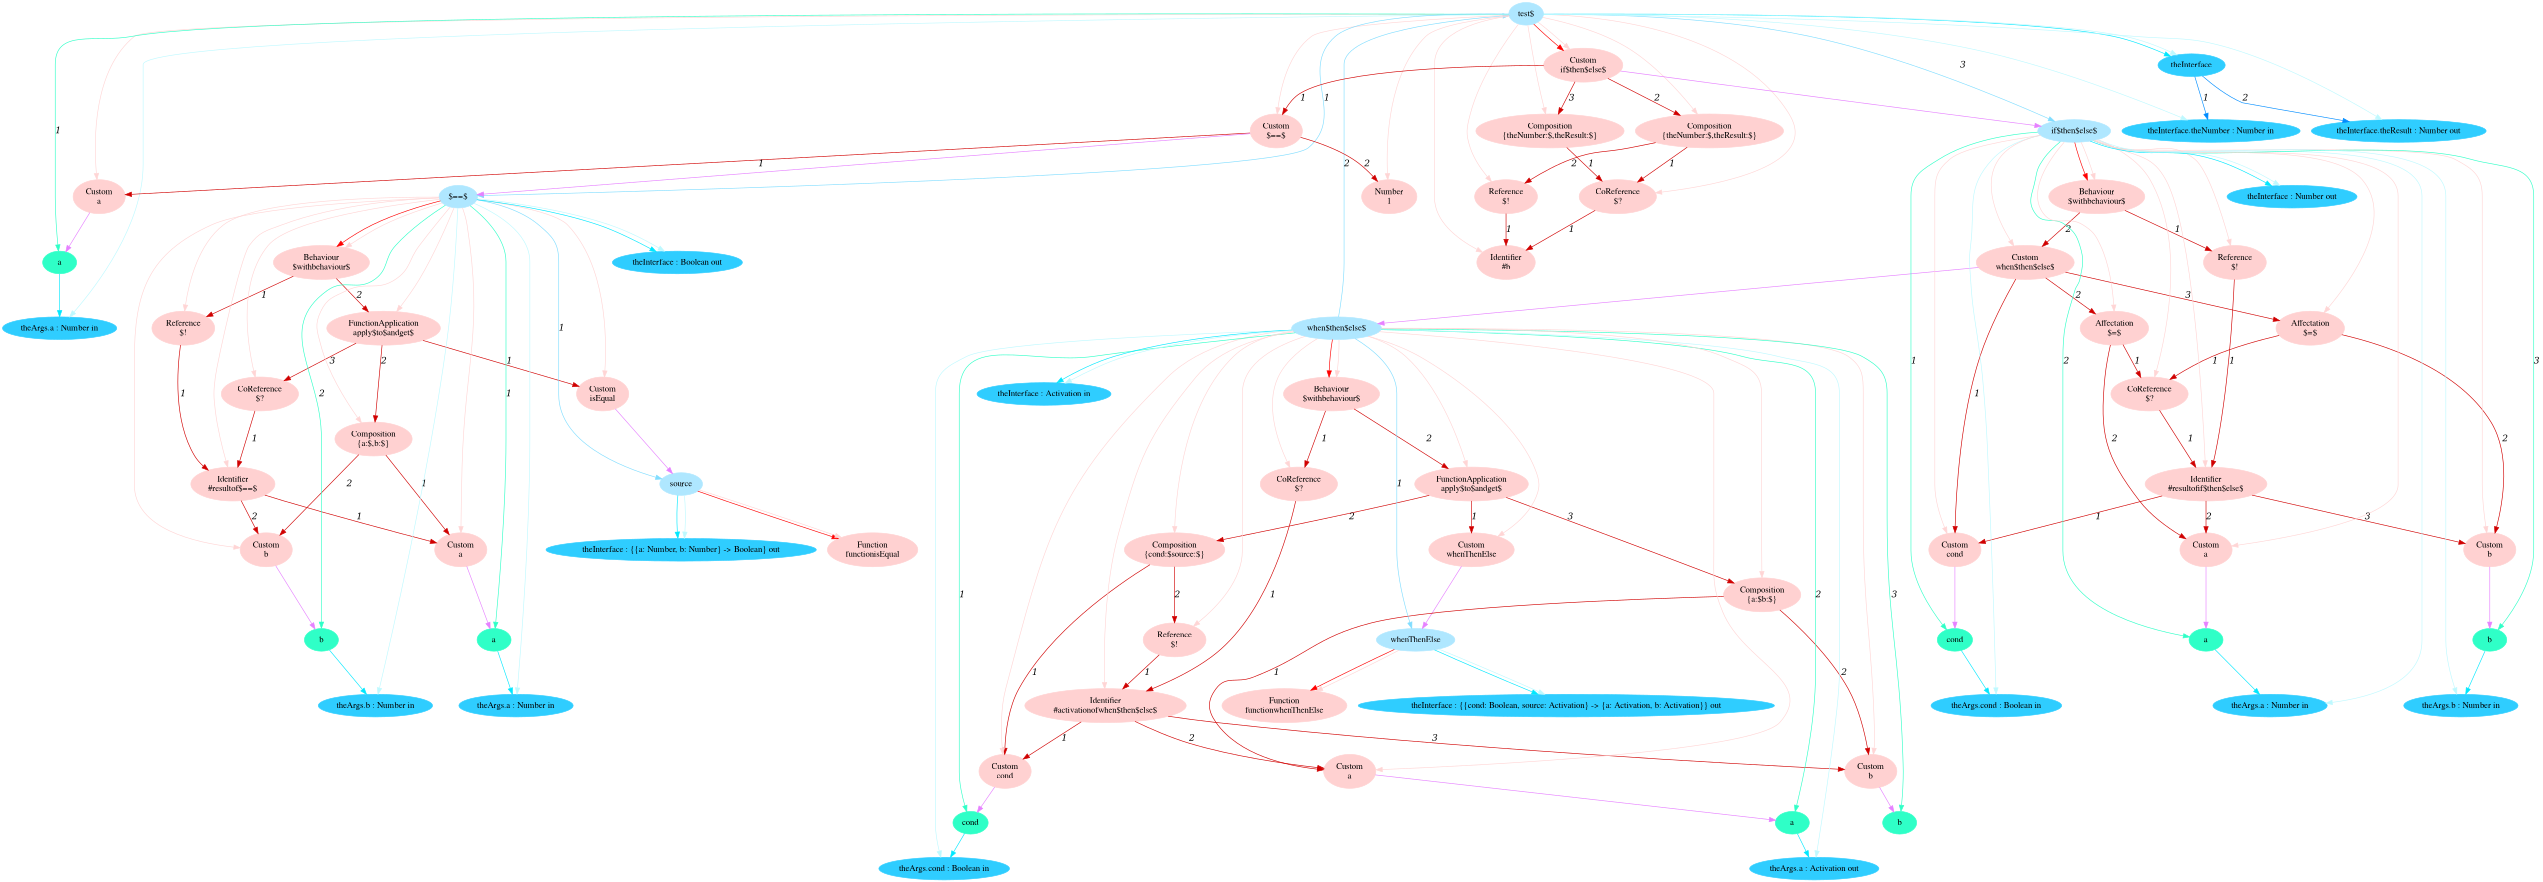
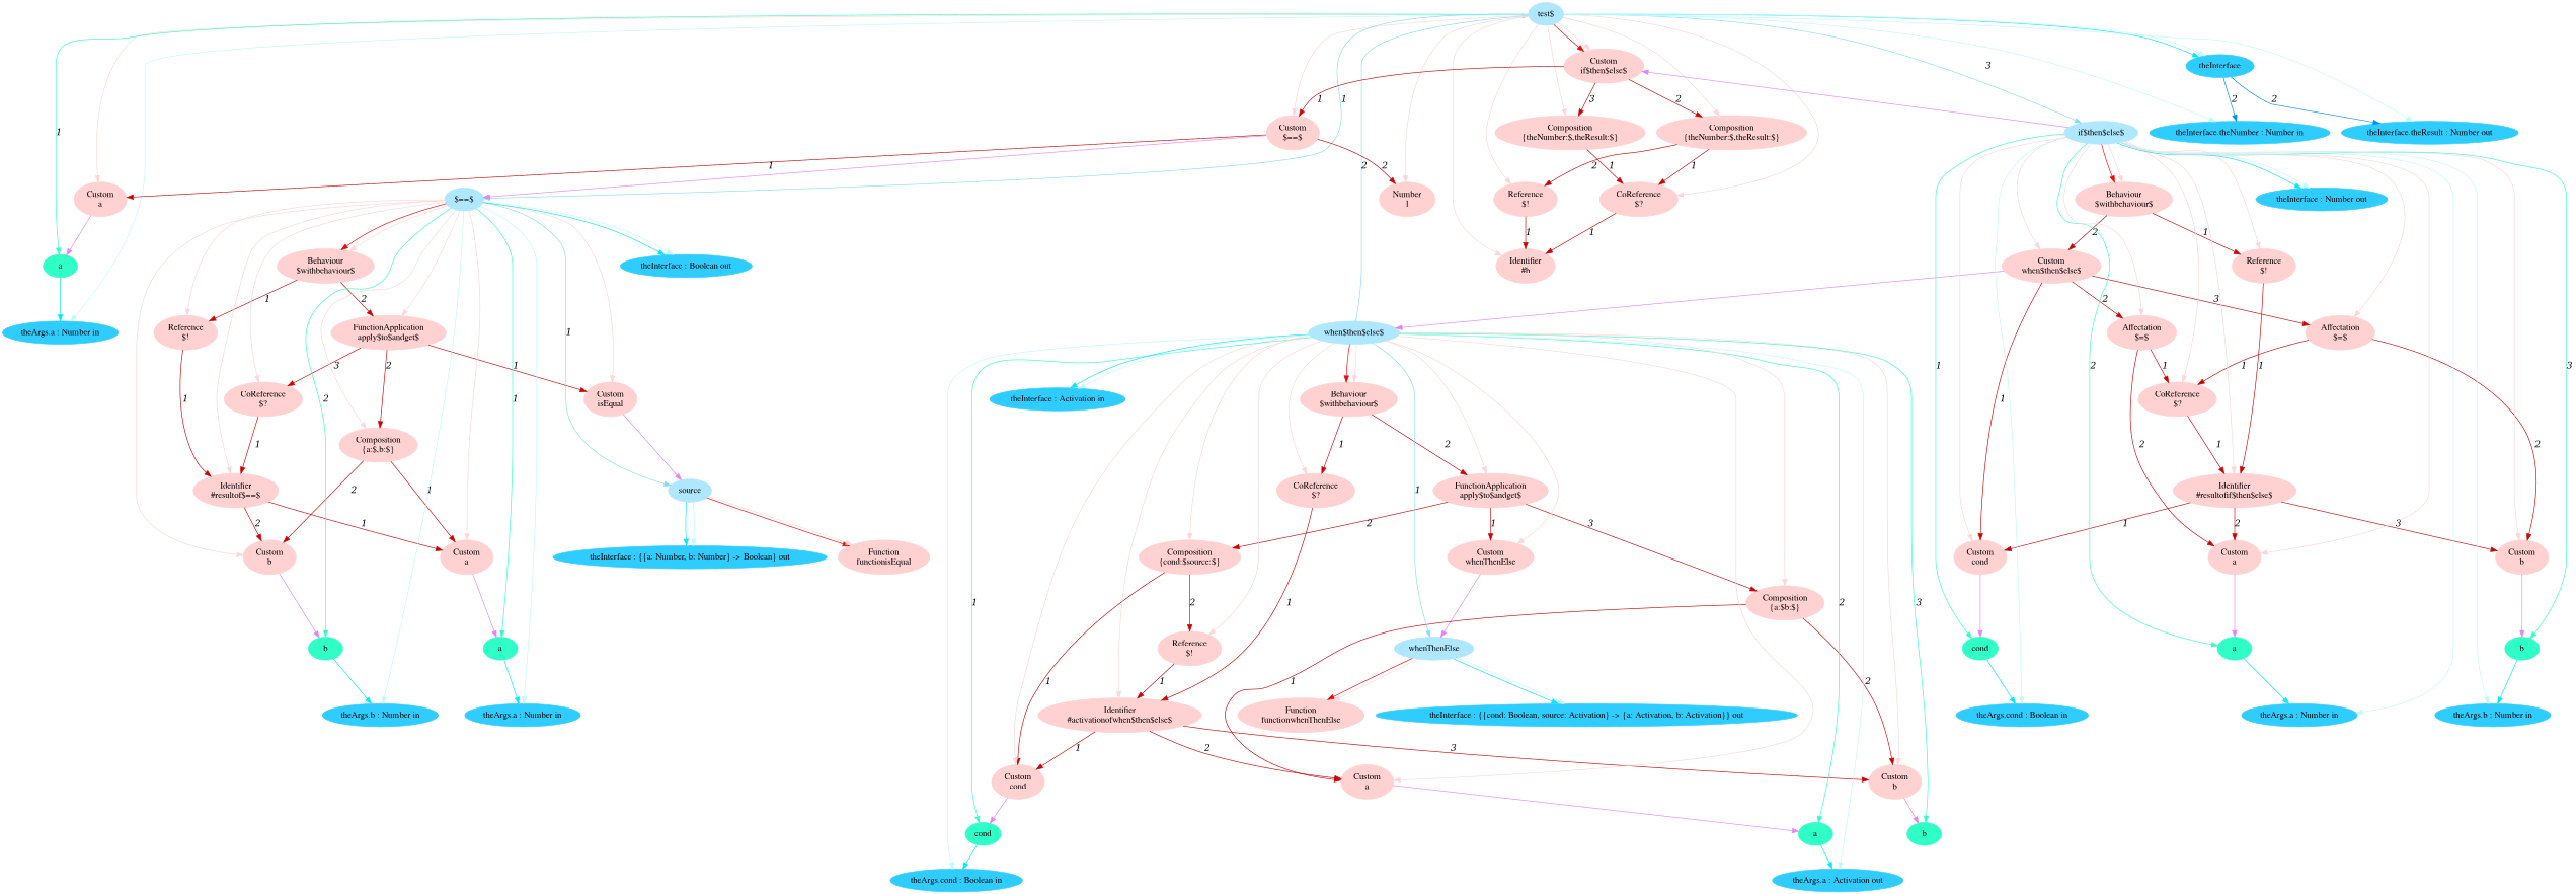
  digraph {
    node [color="#ffd1d1" fontname=Times shape=ellipse style=filled]
    edge [arrowHead=normal arrowsize=1 color="#d00000" dir=forward fontname="Times-Italic"]
    n1 [label="Function\nfunctionisEqual"]
    n2 [label="Custom\na"]
    n3 [color="#2fffc7" label=a]
    n4 [color="#2fcdff" label="theArgs.a : Number in"]
    n5 [label="Custom\nb"]
    n6 [color="#2fffc7" label=b]
    n7 [color="#2fcdff" label="theArgs.b : Number in"]
    n8 [label="Identifier\n#resultof$==$"]
    n9 [label="Reference\n$!"]
    n10 [label="Custom\nisEqual"]
    n11 [color="#afe7ff" label=source]
    n12 [color="#2fcdff" label="theInterface : {{a: Number, b: Number} -> Boolean} out"]
    n13 [label="Composition\n{a:$,b:$}"]
    n14 [label="CoReference\n$?"]
    n15 [label="FunctionApplication\napply$to$andget$"]
    n16 [label="Behaviour\n$withbehaviour$"]
    n17 [label="Function\nfunctionwhenThenElse"]
    n18 [label="Custom\ncond"]
    n19 [color="#2fffc7" label=cond]
    n20 [color="#2fcdff" label="theArgs.cond : Boolean in"]
    n21 [label="Custom\na"]
    n22 [color="#2fffc7" label=a]
    n23 [color="#2fcdff" label="theArgs.a : Activation out"]
    n24 [label="Custom\nb"]
    n25 [color="#2fffc7" label=b]
    n26 [label="Identifier\n#activationofwhen$then$else$"]
    n27 [label="CoReference\n$?"]
    n28 [label="Custom\nwhenThenElse"]
    n29 [color="#afe7ff" label=whenThenElse]
    n30 [color="#2fcdff" label="theInterface : {{cond: Boolean, source: Activation} -> {a: Activation, b: Activation}} out"]
    n31 [label="Reference\n$!"]
    n32 [label="Composition\n{cond:$source:$}"]
    n33 [label="Composition\n{a:$b:$}"]
    n34 [label="FunctionApplication\napply$to$andget$"]
    n35 [label="Behaviour\n$withbehaviour$"]
    n36 [label="Custom\ncond"]
    n37 [color="#2fffc7" label=cond]
    n38 [color="#2fcdff" label="theArgs.cond : Boolean in"]
    n39 [label="Custom\na"]
    n40 [color="#2fffc7" label=a]
    n41 [color="#2fcdff" label="theArgs.a : Number in"]
    n42 [label="Custom\nb"]
    n43 [color="#2fffc7" label=b]
    n44 [color="#2fcdff" label="theArgs.b : Number in"]
    n45 [label="Identifier\n#resultofif$then$else$"]
    n46 [label="Reference\n$!"]
    n47 [label="CoReference\n$?"]
    n48 [label="Affectation\n$=$"]
    n49 [label="Affectation\n$=$"]
    n50 [label="Custom\nwhen$then$else$"]
    n51 [color="#afe7ff" label="when$then$else$"]
    n52 [color="#afe7ff" label="test$"]
    n53 [color="#2fcdff" label="theInterface : Activation in"]
    n54 [label="Behaviour\n$withbehaviour$"]
    n55 [label="Custom\na"]
    n56 [color="#2fffc7" label=a]
    n57 [color="#2fcdff" label="theArgs.a : Number in"]
    n58 [label="Number\n1"]
    n59 [label="Custom\n$==$"]
    n60 [color="#afe7ff" label="$==$"]
    n61 [color="#2fcdff" label="theInterface : Boolean out"]
    n62 [label="Identifier\n#b"]
    n63 [label="CoReference\n$?"]
    n64 [label="Reference\n$!"]
    n65 [label="Composition\n{theNumber:$,theResult:$}"]
    n66 [label="Composition\n{theNumber:$,theResult:$}"]
    n67 [label="Custom\nif$then$else$"]
    n68 [color="#afe7ff" label="if$then$else$"]
    n69 [color="#2fcdff" label="theInterface : Number out"]
    n70 [color="#2fcdff" label=theInterface]
    n71 [color="#2fcdff" label="theInterface.theNumber : Number in"]
    n72 [color="#2fcdff" label="theInterface.theResult : Number out"]
    n2 -> n3 [color="#e681ff"]
    n3 -> n4 [color="#00e8ff"]
    n5 -> n6 [color="#e681ff"]
    n6 -> n7 [color="#00e8ff"]
    n8 -> n2 [label=1]
    n8 -> n5 [label=2]
    n9 -> n8 [label=1]
    n10 -> n11 [color="#e681ff"]
    n11 -> n1 [color="#ff0000"]
    n11 -> n1 [color="#ffd5d5"]
    n11 -> n12 [color="#00e8ff"]
    n11 -> n12 [color="#bef9ff"]
    n13 -> n2 [label=1]
    n13 -> n5 [label=2]
    n14 -> n8 [label=1]
    n15 -> n10 [label=1]
    n15 -> n13 [label=2]
    n15 -> n14 [label=3]
    n16 -> n9 [label=1]
    n16 -> n15 [label=2]
    n18 -> n19 [color="#e681ff"]
    n19 -> n20 [color="#00e8ff"]
    n21 -> n22 [color="#e681ff"]
    n22 -> n23 [color="#00e8ff"]
    n24 -> n25 [color="#e681ff"]
    n26 -> n18 [label=1]
    n26 -> n21 [label=2]
    n26 -> n24 [label=3]
    n27 -> n26 [label=1]
    n28 -> n29 [color="#e681ff"]
    n29 -> n17 [color="#ff0000"]
    n29 -> n17 [color="#ffd5d5"]
    n29 -> n30 [color="#00e8ff"]
    n29 -> n30 [color="#bef9ff"]
    n31 -> n26 [label=1]
    n32 -> n18 [label=1]
    n32 -> n31 [label=2]
    n33 -> n21 [label=1]
    n33 -> n24 [label=2]
    n34 -> n28 [label=1]
    n34 -> n32 [label=2]
    n34 -> n33 [label=3]
    n35 -> n27 [label=1]
    n35 -> n34 [label=2]
    n36 -> n37 [color="#e681ff"]
    n37 -> n38 [color="#00e8ff"]
    n39 -> n40 [color="#e681ff"]
    n40 -> n41 [color="#00e8ff"]
    n42 -> n43 [color="#e681ff"]
    n43 -> n44 [color="#00e8ff"]
    n45 -> n36 [label=1]
    n45 -> n39 [label=2]
    n45 -> n42 [label=3]
    n46 -> n45 [label=1]
    n47 -> n45 [label=1]
    n48 -> n39 [label=2]
    n48 -> n47 [label=1]
    n49 -> n42 [label=2]
    n49 -> n47 [label=1]
    n50 -> n36 [label=1]
    n50 -> n48 [label=2]
    n50 -> n49 [label=3]
    n50 -> n51 [color="#e681ff"]
    n51 -> n18 [color="#ffd5d5"]
    n51 -> n19 [color="#2fffc7" label=1]
    n51 -> n20 [color="#bef9ff"]
    n51 -> n21 [color="#ffd5d5"]
    n51 -> n22 [color="#2fffc7" label=2]
    n51 -> n23 [color="#bef9ff"]
    n51 -> n24 [color="#ffd5d5"]
    n51 -> n25 [color="#2fffc7" label=3]
    n51 -> n26 [color="#ffd5d5"]
    n51 -> n27 [color="#ffd5d5"]
    n51 -> n28 [color="#ffd5d5"]
    n51 -> n29 [color="#81ddff" label=1]
    n51 -> n31 [color="#ffd5d5"]
    n51 -> n32 [color="#ffd5d5"]
    n51 -> n33 [color="#ffd5d5"]
    n51 -> n34 [color="#ffd5d5"]
    n51 -> n35 [color="#ff0000"]
    n51 -> n35 [color="#ffd5d5"]
    n51 -> n52 [color="#81ddff" label=2]
    n51 -> n53 [color="#00e8ff"]
    n51 -> n53 [color="#bef9ff"]
    n52 -> n55 [color="#ffd5d5"]
    n52 -> n56 [color="#2fffc7" label=1]
    n52 -> n57 [color="#bef9ff"]
    n52 -> n58 [color="#ffd5d5"]
    n52 -> n59 [color="#ffd5d5"]
    n52 -> n60 [color="#81ddff" label=1]
    n52 -> n62 [color="#ffd5d5"]
    n52 -> n63 [color="#ffd5d5"]
    n52 -> n64 [color="#ffd5d5"]
    n52 -> n65 [color="#ffd5d5"]
    n52 -> n66 [color="#ffd5d5"]
    n52 -> n67 [color="#ff0000"]
    n52 -> n67 [color="#ffd5d5"]
    n52 -> n68 [color="#81ddff" label=3]
    n52 -> n70 [color="#00e8ff"]
    n52 -> n70 [color="#bef9ff"]
    n52 -> n71 [color="#bef9ff"]
    n52 -> n72 [color="#bef9ff"]
    n54 -> n46 [label=1]
    n54 -> n50 [label=2]
    n55 -> n56 [color="#e681ff"]
    n56 -> n57 [color="#00e8ff"]
    n59 -> n55 [label=1]
    n59 -> n58 [label=2]
    n59 -> n60 [color="#e681ff"]
    n60 -> n2 [color="#ffd5d5"]
    n60 -> n3 [color="#2fffc7" label=1]
    n60 -> n4 [color="#bef9ff"]
    n60 -> n5 [color="#ffd5d5"]
    n60 -> n6 [color="#2fffc7" label=2]
    n60 -> n7 [color="#bef9ff"]
    n60 -> n8 [color="#ffd5d5"]
    n60 -> n9 [color="#ffd5d5"]
    n60 -> n10 [color="#ffd5d5"]
    n60 -> n11 [color="#81ddff" label=1]
    n60 -> n13 [color="#ffd5d5"]
    n60 -> n14 [color="#ffd5d5"]
    n60 -> n15 [color="#ffd5d5"]
    n60 -> n16 [color="#ff0000"]
    n60 -> n16 [color="#ffd5d5"]
    n60 -> n61 [color="#00e8ff"]
    n60 -> n61 [color="#bef9ff"]
    n63 -> n62 [label=1]
    n64 -> n62 [label=1]
    n65 -> n63 [label=1]
    n65 -> n64 [label=2]
    n66 -> n63 [label=1]
    n67 -> n59 [label=1]
    n67 -> n65 [label=2]
    n67 -> n66 [label=3]
-   n67 -> n68 [color="#e681ff"]
+   n68 -> n67 [color="#e681ff"]
    n68 -> n36 [color="#ffd5d5"]
    n68 -> n37 [color="#2fffc7" label=1]
    n68 -> n38 [color="#bef9ff"]
    n68 -> n39 [color="#ffd5d5"]
    n68 -> n40 [color="#2fffc7" label=2]
    n68 -> n41 [color="#bef9ff"]
    n68 -> n42 [color="#ffd5d5"]
    n68 -> n43 [color="#2fffc7" label=3]
    n68 -> n44 [color="#bef9ff"]
    n68 -> n45 [color="#ffd5d5"]
    n68 -> n46 [color="#ffd5d5"]
    n68 -> n47 [color="#ffd5d5"]
    n68 -> n48 [color="#ffd5d5"]
    n68 -> n49 [color="#ffd5d5"]
    n68 -> n50 [color="#ffd5d5"]
    n68 -> n54 [color="#ff0000"]
    n68 -> n54 [color="#ffd5d5"]
    n68 -> n69 [color="#00e8ff"]
    n68 -> n69 [color="#bef9ff"]
-   n70 -> n71 [color="#008cff" label=1]
+   n70 -> n71 [color="#008cff" label=2]
    n70 -> n72 [color="#008cff" label=2]
  }
